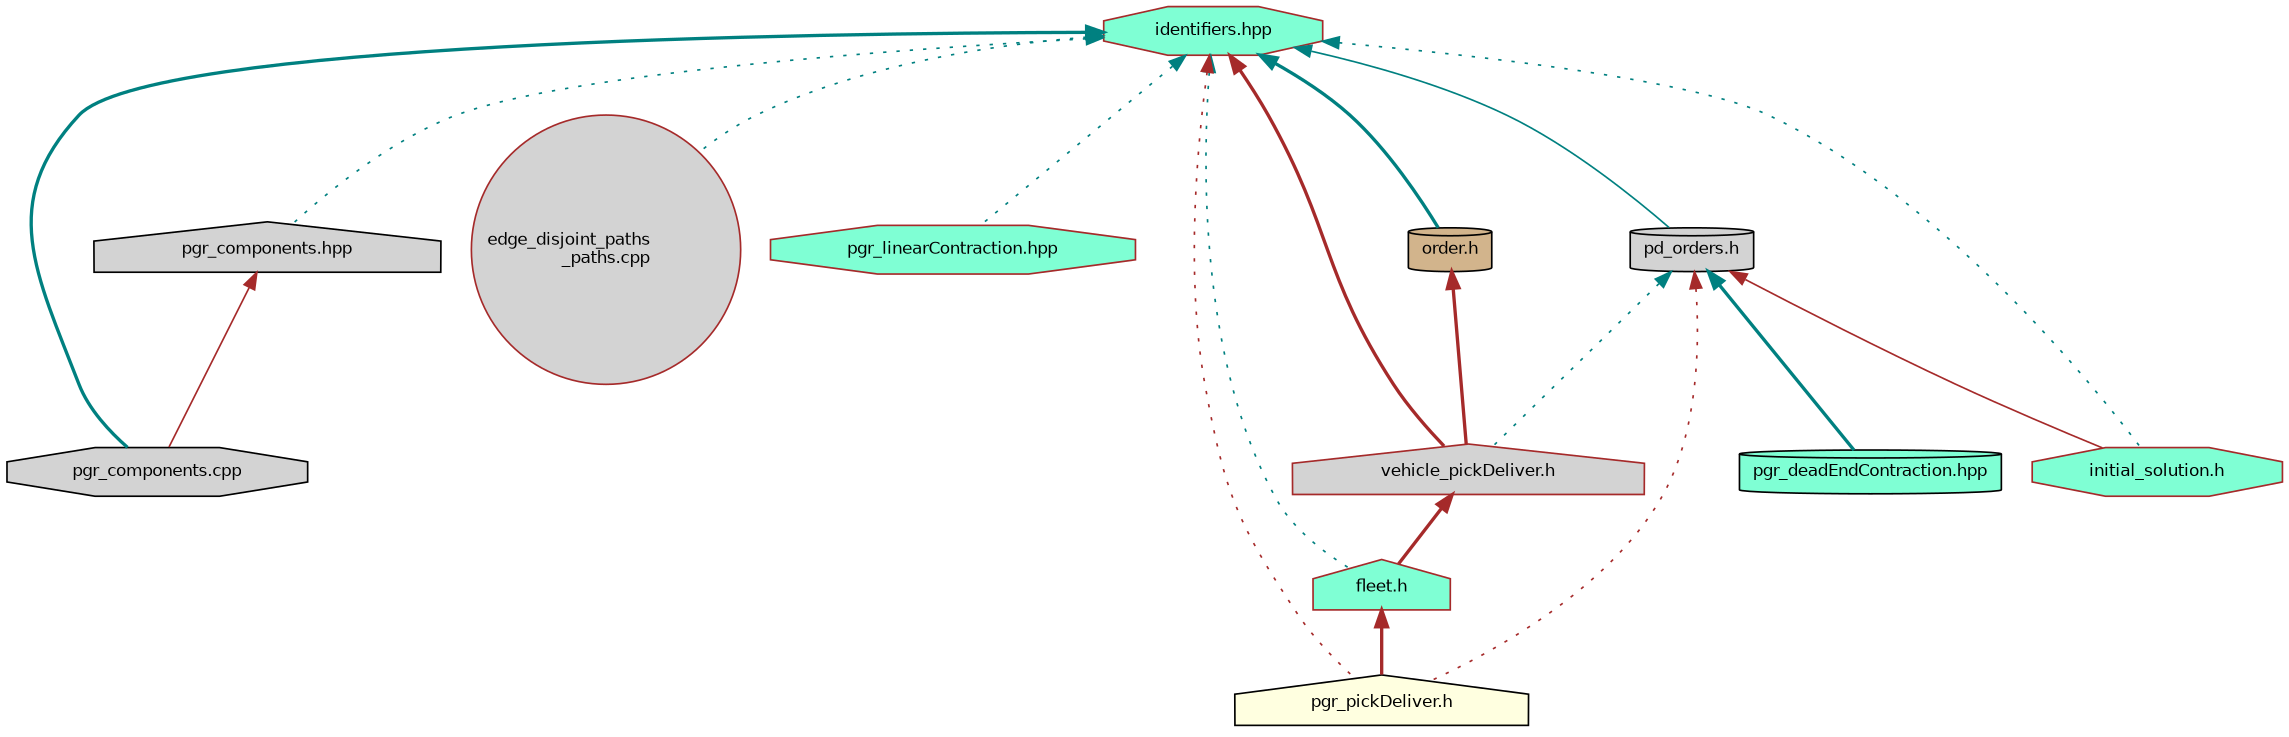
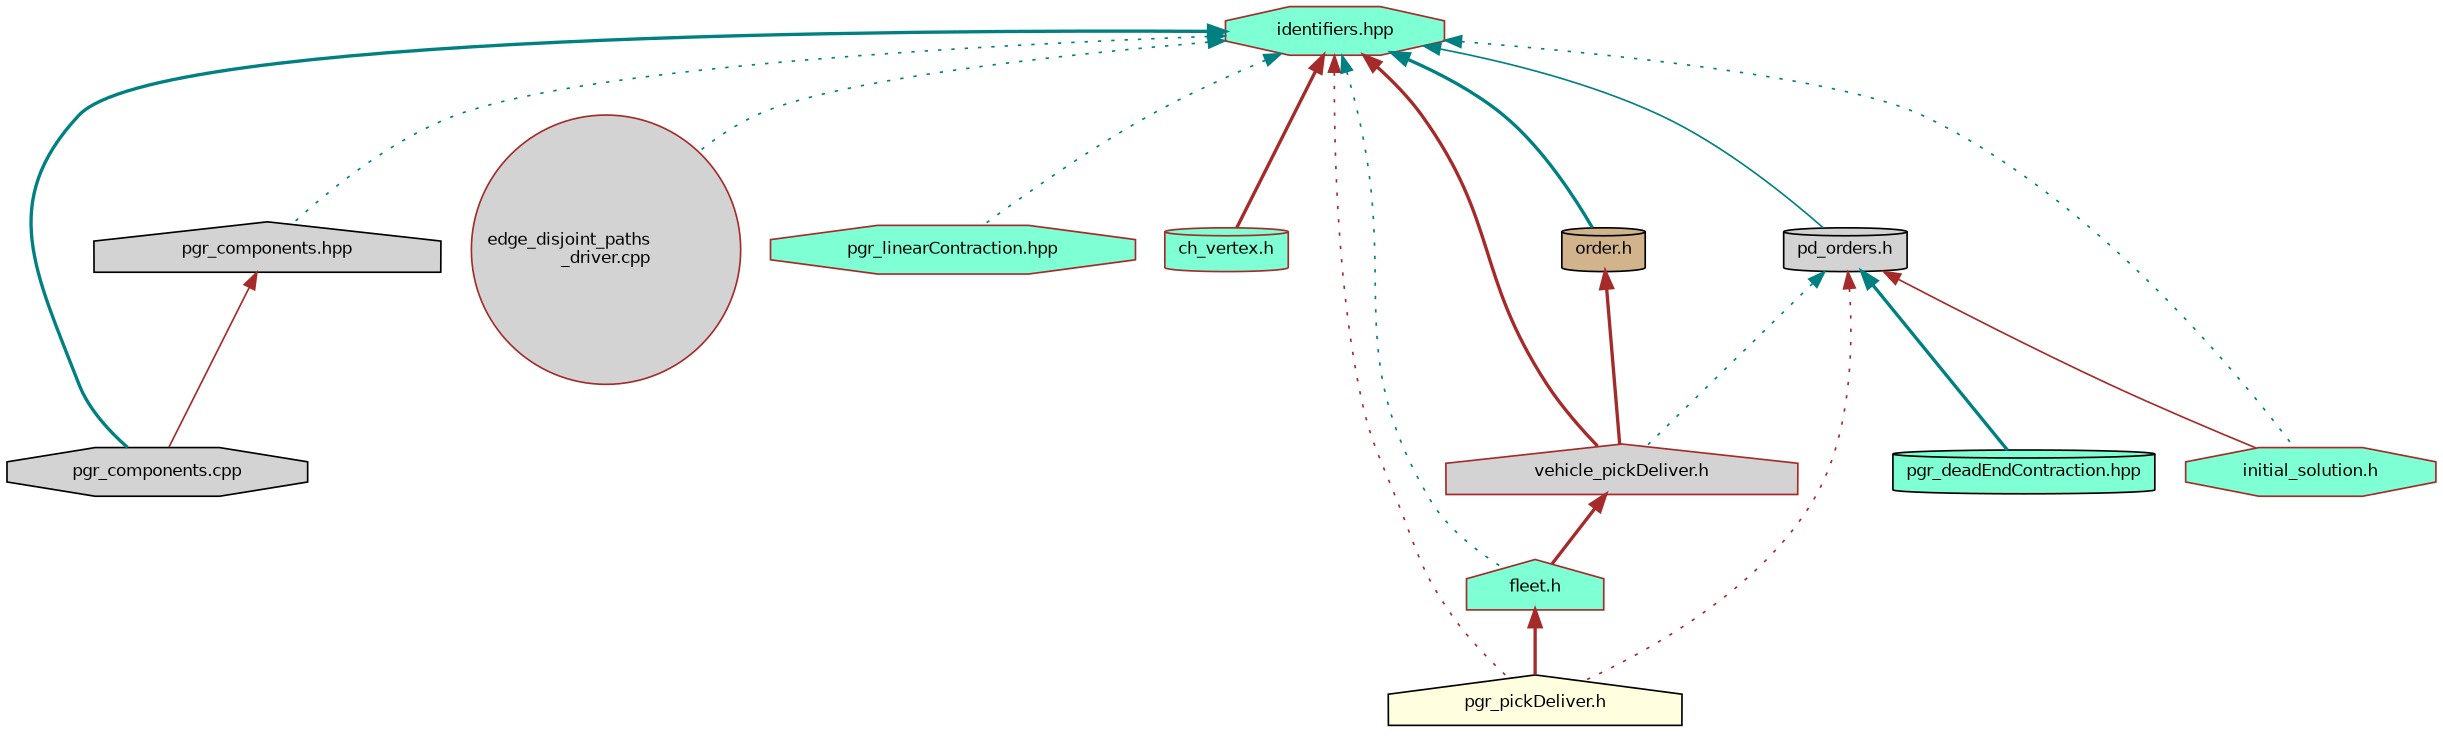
  digraph {
    node [color=brown fillcolor=aquamarine fontname=Helvetica fontsize=10 shape=octagon style=filled]
    edge [color=teal dir=back fontname=Helvetica fontsize=10 labelfontname=Helvetica labelfontsize=10 style=bold]
    n1 [fontcolor=black height=0.2 label="identifiers.hpp" width=0.4]
    n2 [color=black fillcolor=lightgrey height=0.2 label="pgr_components.cpp" width=0.4]
-   n3 [fillcolor=lightgrey height=0.2 label="edge_disjoint_paths\l_paths.cpp" shape=circle width=0.4]
+   n3 [fillcolor=lightgrey height=0.2 label="edge_disjoint_paths\l_driver.cpp" shape=circle width=0.4]
    n4 [color=black fillcolor=lightgrey height=0.2 label="pgr_components.hpp" shape=house width=0.4]
    n5 [height=0.2 label="pgr_linearContraction.hpp" width=0.4]
+   n6 [height=0.2 label="ch_vertex.h" shape=cylinder width=0.4]
    n7 [height=0.2 label="fleet.h" shape=house width=0.4]
    n8 [color=black fillcolor=lightyellow height=0.2 label="pgr_pickDeliver.h" shape=house width=0.4]
    n9 [height=0.2 label="initial_solution.h" width=0.4]
    n10 [color=black fillcolor=tan height=0.2 label="order.h" shape=cylinder width=0.4]
    n11 [fillcolor=lightgrey height=0.2 label="vehicle_pickDeliver.h" shape=house width=0.4]
    n12 [color=black fillcolor=lightgrey height=0.2 label="pd_orders.h" shape=cylinder width=0.4]
    n13 [color=black height=0.2 label="pgr_deadEndContraction.hpp" shape=cylinder width=0.4]
    n1 -> n2
    n1 -> n3 [style=dotted]
    n1 -> n4 [style=dotted]
    n1 -> n5 [style=dotted]
+   n1 -> n6 [color=brown]
    n1 -> n7 [style=dotted]
    n1 -> n8 [color=brown style=dotted]
    n1 -> n9 [style=dotted]
    n1 -> n10
    n1 -> n11 [color=brown]
    n1 -> n12 [style=solid]
    n4 -> n2 [color=brown style=solid]
    n7 -> n8 [color=brown]
    n10 -> n11 [color=brown]
    n11 -> n7 [color=brown]
    n12 -> n8 [color=brown style=dotted]
    n12 -> n9 [color=brown style=solid]
    n12 -> n11 [style=dotted]
    n12 -> n13
  }
